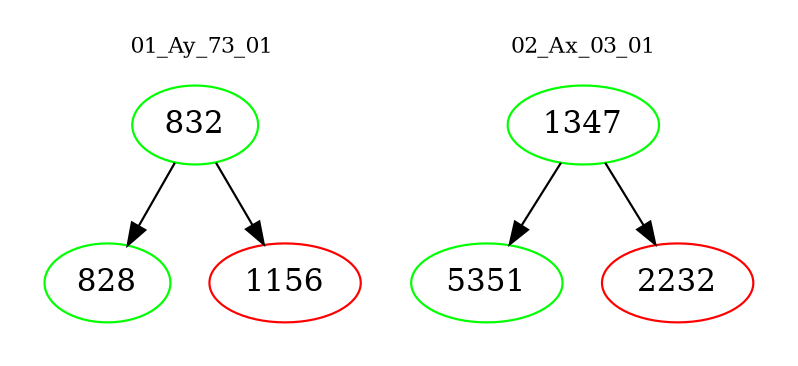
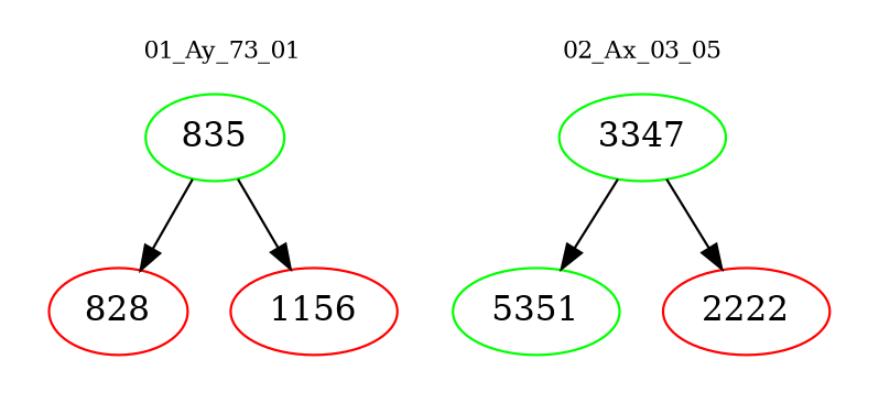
  digraph {
    node [color=green]
    edge [color=black]
-   n1 [label=832]
-   n2 [label=828]
+   n1 [label=835]
+   n2 [color=red label=828]
    n3 [color=red label=1156]
-   n4 [label=1347]
+   n4 [label=3347]
    n5 [label=5351]
-   n6 [color=red label=2232]
+   n6 [color=red label=2222]
    subgraph cluster_1 {
      color=white
      fontsize=10
      label="01_Ay_73_01"
      n1
      n2
      n3
    }
    subgraph cluster_2 {
      color=white
      fontsize=10
-     label="02_Ax_03_01"
+     label="02_Ax_03_05"
      n4
      n5
      n6
    }
    n1 -> n2
    n1 -> n3
    n4 -> n5
    n4 -> n6
  }
